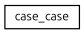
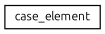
  digraph {
    rankdir=LR
    fontname=Ubuntu
-   n1 [color=black fillcolor=white fontname=Ubuntu fontsize=10 height=0.2 label=case_case shape=record style=filled width=0.4]
+   n1 [color=black fillcolor=white fontname=Ubuntu fontsize=10 height=0.2 label=case_element shape=record style=filled width=0.4]
  }
